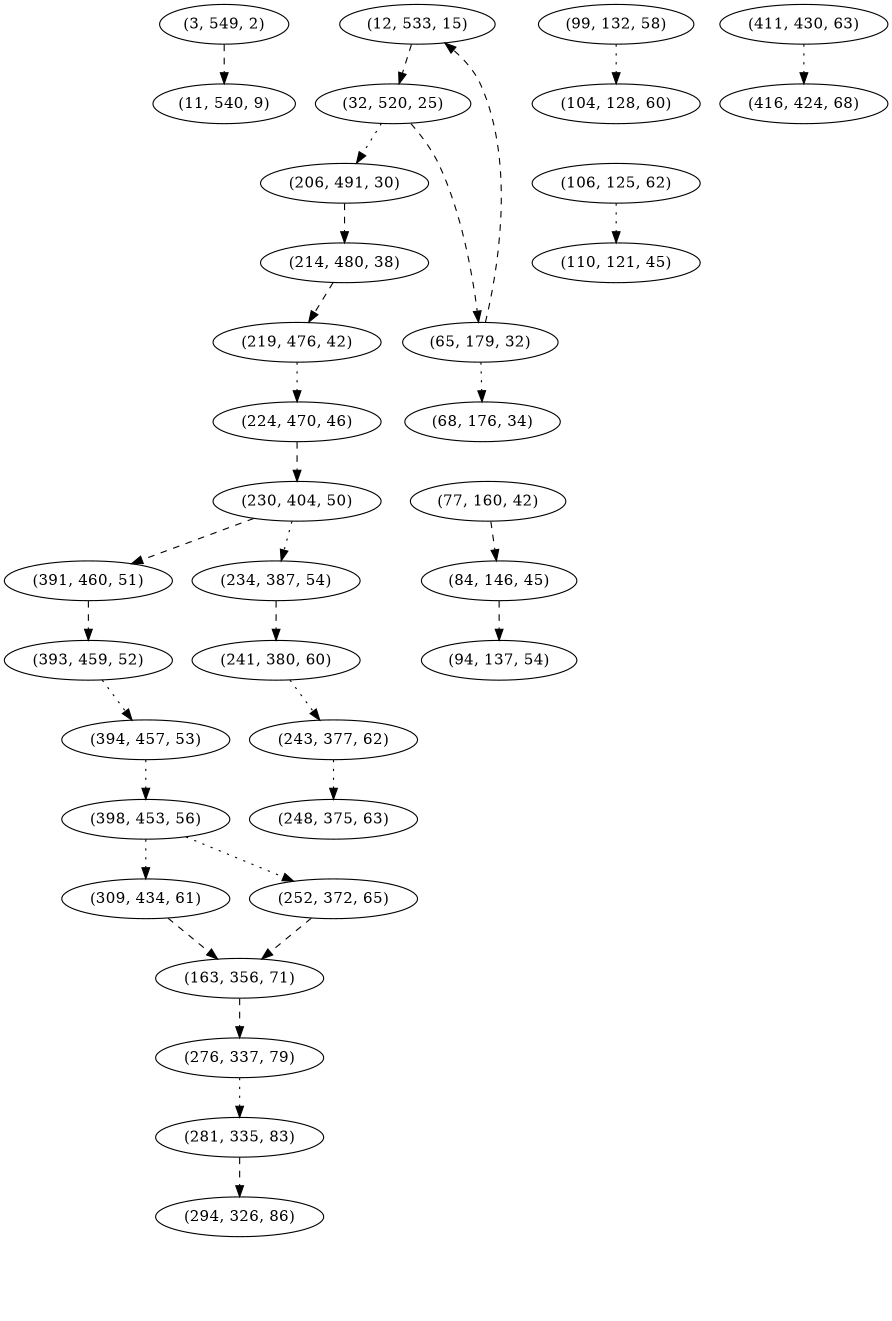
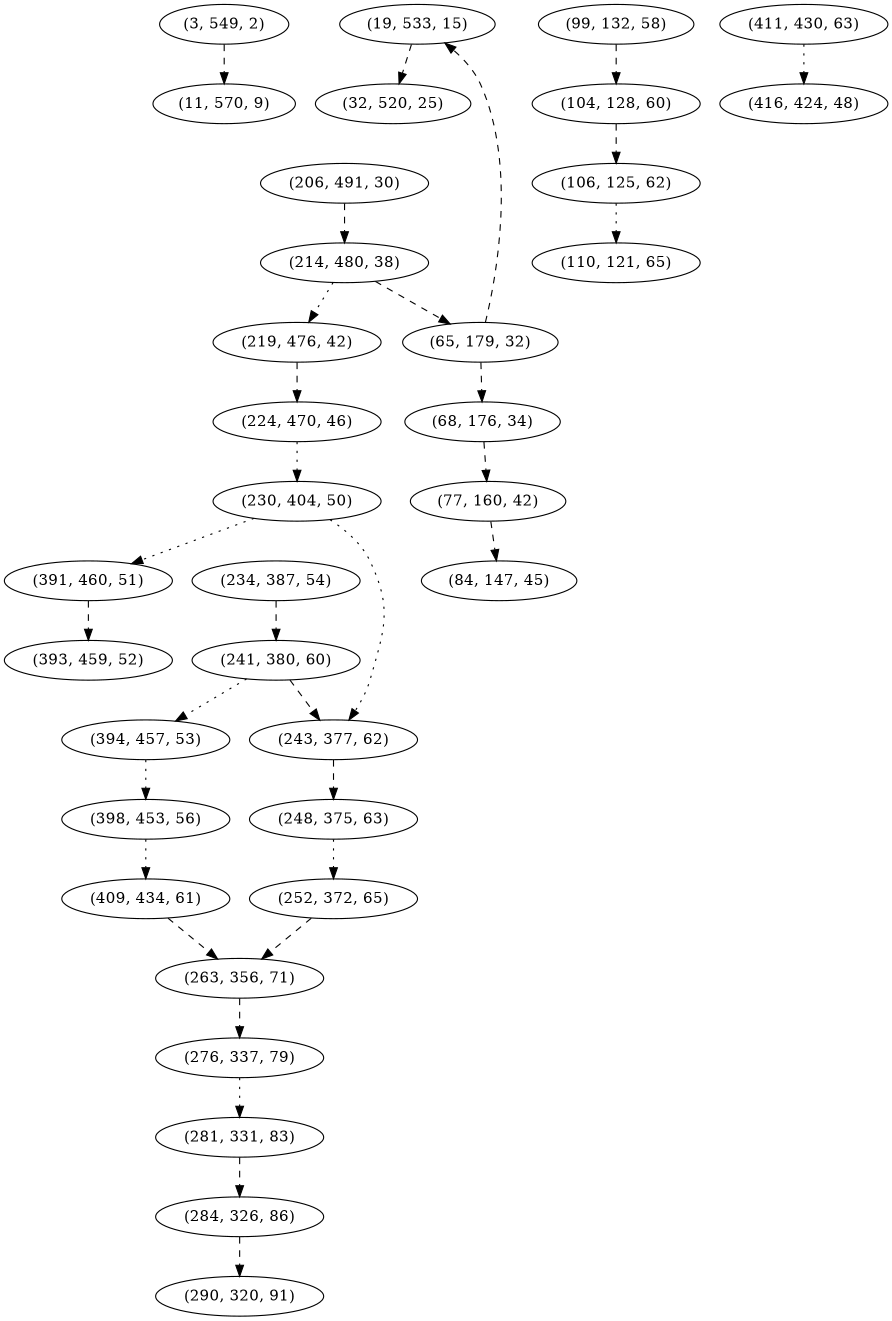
  digraph {
    edge [style=dashed]
    "(3, 549, 2)"
-   "(11, 540, 9)"
-   "(19, 533, 15)" [label="(12, 533, 15)"]
+   "(11, 540, 9)" [label="(11, 570, 9)"]
+   "(19, 533, 15)"
    "(32, 520, 25)"
    "(65, 179, 32)"
    "(206, 491, 30)"
    "(68, 176, 34)"
    "(214, 480, 38)"
    n9 [label="(77, 160, 42)"]
-   "(84, 146, 45)"
-   "(94, 137, 54)"
+   "(84, 146, 45)" [label="(84, 147, 45)"]
    "(99, 132, 58)"
    "(104, 128, 60)"
    "(106, 125, 62)"
-   "(110, 121, 65)" [label="(110, 121, 45)"]
+   "(110, 121, 65)"
    "(219, 476, 42)"
    "(224, 470, 46)"
    n18 [label="(230, 404, 50)"]
    "(234, 387, 54)"
    "(391, 460, 51)"
    "(241, 380, 60)"
    "(393, 459, 52)"
    "(243, 377, 62)"
    "(248, 375, 63)"
    "(252, 372, 65)"
-   "(263, 356, 71)" [label="(163, 356, 71)"]
+   "(263, 356, 71)"
    "(276, 337, 79)"
-   "(281, 331, 83)" [label="(281, 335, 83)"]
-   "(284, 326, 86)" [label="(294, 326, 86)"]
+   "(281, 331, 83)"
+   "(284, 326, 86)"
+   "(290, 320, 91)"
    "(394, 457, 53)"
    "(398, 453, 56)"
-   "(409, 434, 61)" [label="(309, 434, 61)"]
+   "(409, 434, 61)"
    "(411, 430, 63)"
-   "(416, 424, 68)"
+   "(416, 424, 68)" [label="(416, 424, 48)"]
    "(3, 549, 2)" -> "(11, 540, 9)"
    "(19, 533, 15)" -> "(32, 520, 25)"
-   "(32, 520, 25)" -> "(65, 179, 32)"
-   "(32, 520, 25)" -> "(206, 491, 30)" [style=dotted]
+   "(214, 480, 38)" -> "(65, 179, 32)"
    "(65, 179, 32)" -> "(19, 533, 15)"
-   "(65, 179, 32)" -> "(68, 176, 34)" [style=dotted]
+   "(65, 179, 32)" -> "(68, 176, 34)"
    "(206, 491, 30)" -> "(214, 480, 38)"
-   "(214, 480, 38)" -> "(219, 476, 42)"
+   "(68, 176, 34)" -> n9
+   "(214, 480, 38)" -> "(219, 476, 42)" [style=dotted]
    n9 -> "(84, 146, 45)"
-   "(84, 146, 45)" -> "(94, 137, 54)"
-   "(99, 132, 58)" -> "(104, 128, 60)" [style=dotted]
+   "(99, 132, 58)" -> "(104, 128, 60)"
+   "(104, 128, 60)" -> "(106, 125, 62)"
    "(106, 125, 62)" -> "(110, 121, 65)" [style=dotted]
-   "(219, 476, 42)" -> "(224, 470, 46)" [style=dotted]
-   "(224, 470, 46)" -> n18
-   n18 -> "(234, 387, 54)" [style=dotted]
-   n18 -> "(391, 460, 51)"
+   "(219, 476, 42)" -> "(224, 470, 46)"
+   "(224, 470, 46)" -> n18 [style=dotted]
+   n18 -> "(243, 377, 62)" [style=dotted]
+   n18 -> "(391, 460, 51)" [style=dotted]
    "(234, 387, 54)" -> "(241, 380, 60)"
    "(391, 460, 51)" -> "(393, 459, 52)"
-   "(241, 380, 60)" -> "(243, 377, 62)" [style=dotted]
-   "(393, 459, 52)" -> "(394, 457, 53)" [style=dotted]
-   "(243, 377, 62)" -> "(248, 375, 63)" [style=dotted]
-   "(398, 453, 56)" -> "(252, 372, 65)" [style=dotted]
+   "(241, 380, 60)" -> "(243, 377, 62)"
+   "(241, 380, 60)" -> "(394, 457, 53)" [style=dotted]
+   "(243, 377, 62)" -> "(248, 375, 63)"
+   "(248, 375, 63)" -> "(252, 372, 65)" [style=dotted]
    "(252, 372, 65)" -> "(263, 356, 71)"
    "(263, 356, 71)" -> "(276, 337, 79)"
    "(276, 337, 79)" -> "(281, 331, 83)" [style=dotted]
    "(281, 331, 83)" -> "(284, 326, 86)"
+   "(284, 326, 86)" -> "(290, 320, 91)"
    "(394, 457, 53)" -> "(398, 453, 56)" [style=dotted]
    "(398, 453, 56)" -> "(409, 434, 61)" [style=dotted]
    "(409, 434, 61)" -> "(263, 356, 71)"
    "(411, 430, 63)" -> "(416, 424, 68)" [style=dotted]
  }
